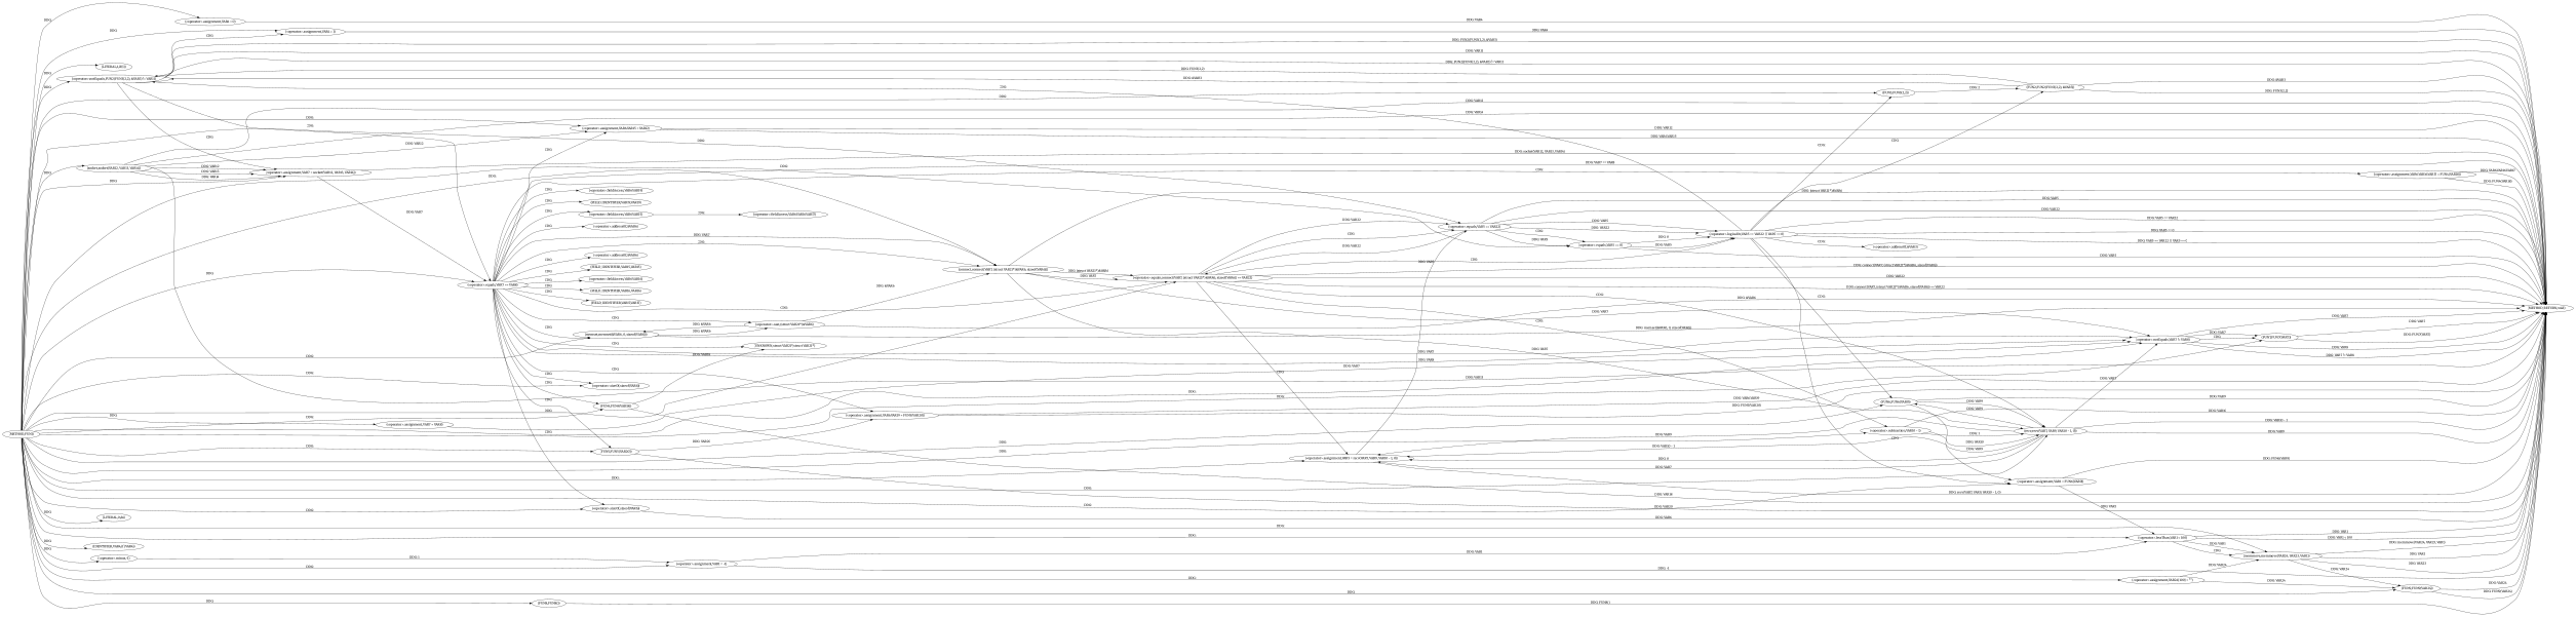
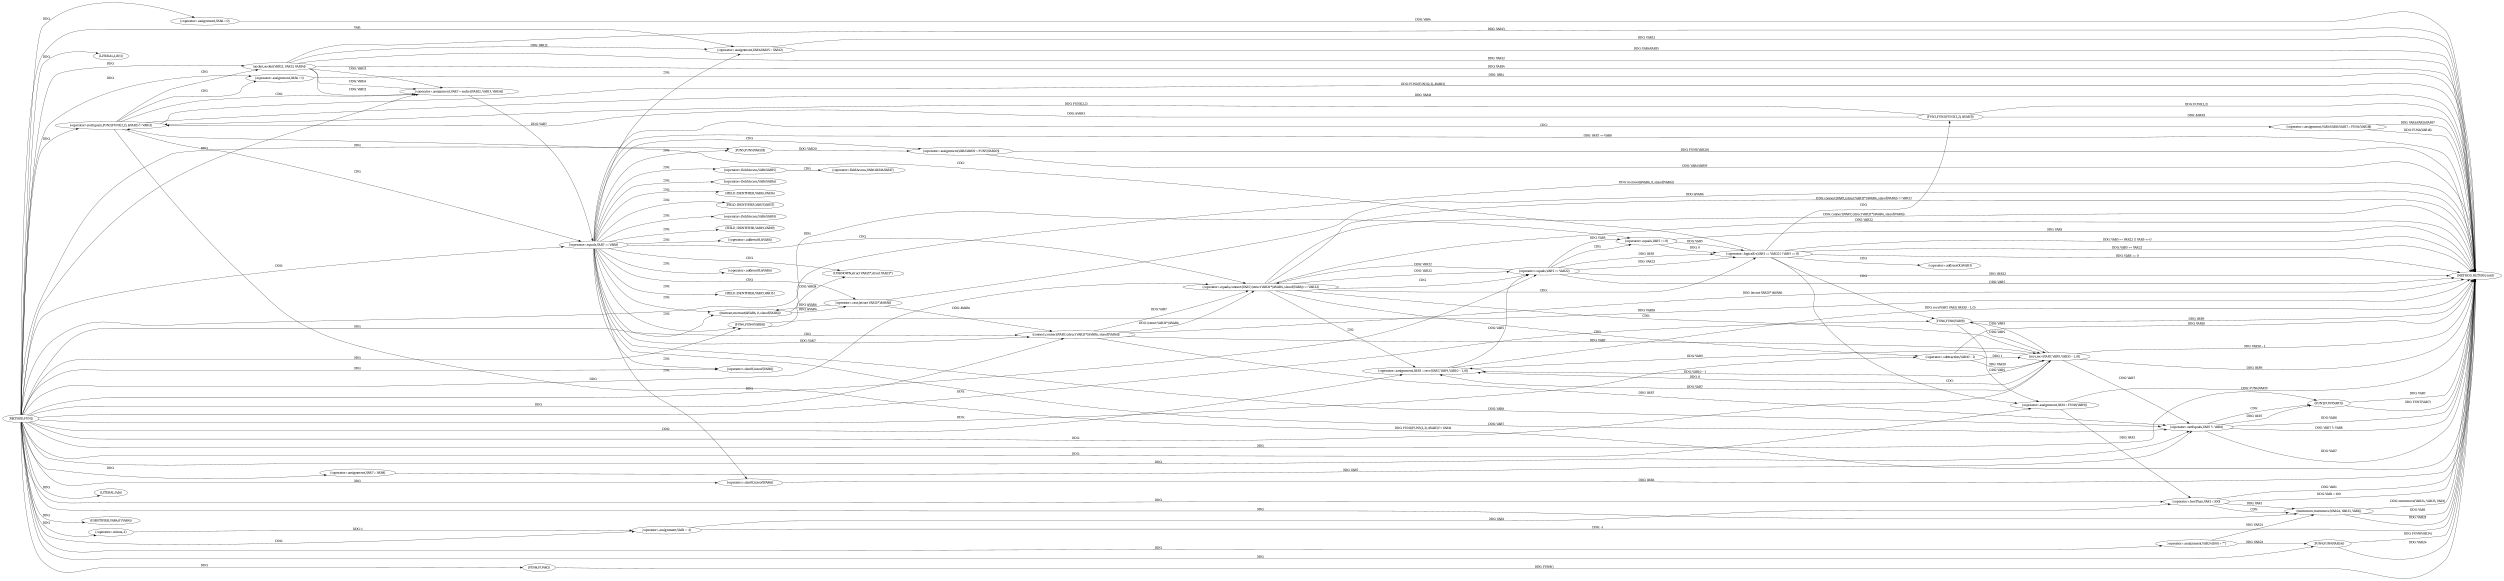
  digraph {
    fontname=Merriweather
    rankdir=LR
    node [fontname=Merriweather]
    edge [fontname=Merriweather]
    n1 [label="(METHOD,FUN1)"]
    n2 [label="(<operator>.assignment,VAR1 = -1)"]
    n3 [label="(<operator>.minus,-1)"]
    n4 [label="(LITERAL,1,if(1))"]
    n5 [label="(<operator>.assignment,VAR4 = 0)"]
    n6 [label="(<operator>.assignment,VAR7 = VAR8)"]
    n7 [label="(<operator>.notEquals,FUN2(FUN3(2,2), &VAR3) != VAR11)"]
-   n8 [label="(FUN3,FUN3(2,2))"]
    n9 [label="(<operator>.assignment,VAR4 = 1)"]
    n10 [label="(<operator>.assignment,VAR7 = socket(VAR12, VAR13, VAR14))"]
    n11 [label="(socket,socket(VAR12, VAR13, VAR14))"]
    n12 [label="(<operator>.equals,VAR7 == VAR8)"]
    n13 [label="(memset,memset(&VAR6, 0, sizeof(VAR6)))"]
    n14 [label="(<operator>.sizeOf,sizeof(VAR6))"]
    n15 [label="(<operator>.assignment,VAR6.VAR15 = VAR12)"]
    n16 [label="(FUN4,FUN4(VAR18))"]
    n17 [label="(FUN5,FUN5(VAR20))"]
    n18 [label="(<operator>.equals,connect(VAR7, (struct VAR21*)&VAR6, sizeof(VAR6)) == VAR22)"]
    n19 [label="(connect,connect(VAR7, (struct VAR21*)&VAR6, sizeof(VAR6)))"]
    n20 [label="(<operator>.sizeOf,sizeof(VAR6))"]
    n21 [label="(<operator>.assignment,VAR5 = recv(VAR7, VAR9, VAR10 - 1, 0))"]
    n22 [label="(recv,recv(VAR7, VAR9, VAR10 - 1, 0))"]
    n23 [label="(<operator>.subtraction,VAR10 - 1)"]
    n24 [label="(<operator>.equals,VAR5 == VAR22)"]
    n25 [label="(<operator>.equals,VAR5 == 0)"]
    n26 [label="(<operator>.assignment,VAR1 = FUN6(VAR9))"]
    n27 [label="(FUN6,FUN6(VAR9))"]
    n28 [label="(LITERAL,0,do)"]
    n29 [label="(<operator>.notEquals,VAR7 != VAR8)"]
    n30 [label="(FUN7,FUN7(VAR7))"]
    n31 [label="(IDENTIFIER,VAR4,if (VAR4))"]
    n32 [label="(FUN8,FUN8())"]
    n33 [label="(<operator>.assignment,VAR24[100] = \"\")"]
    n34 [label="(<operator>.lessThan,VAR1 < 100)"]
    n35 [label="(memmove,memmove(VAR24, VAR23, VAR1))"]
    n36 [label="(FUN9,FUN9(VAR24))"]
    n37 [label="(METHOD_RETURN,void)"]
    n38 [label="(FUN2,FUN2(FUN3(2,2), &VAR3))"]
    n39 [label="(<operator>.assignment,VAR6.VAR16.VAR17 = FUN4(VAR18))"]
    n40 [label="(<operator>.assignment,VAR6.VAR19 = FUN5(VAR20))"]
    n41 [label="(<operator>.cast,(struct VAR21*)&VAR6)"]
    n42 [label="(<operator>.addressOf,&VAR6)"]
    n43 [label="(<operator>.fieldAccess,VAR6.VAR15)"]
    n44 [label="(FIELD_IDENTIFIER,VAR15,VAR15)"]
    n45 [label="(<operator>.fieldAccess,VAR6.VAR16)"]
    n46 [label="(FIELD_IDENTIFIER,VAR16,VAR16)"]
    n47 [label="(FIELD_IDENTIFIER,VAR17,VAR17)"]
    n48 [label="(<operator>.fieldAccess,VAR6.VAR19)"]
    n49 [label="(FIELD_IDENTIFIER,VAR19,VAR19)"]
    n50 [label="(UNKNOWN,struct VAR21*,struct VAR21*)"]
    n51 [label="(<operator>.addressOf,&VAR6)"]
    n52 [label="(<operator>.logicalOr,VAR5 == VAR22 || VAR5 == 0)"]
    n53 [label="(<operator>.fieldAccess,VAR6.VAR16.VAR17)"]
    n54 [label="(<operator>.addressOf,&VAR3)"]
    n1 -> n2 [label="DDG: "]
    n1 -> n3 [label="DDG: "]
    n1 -> n4 [label="DDG: "]
    n1 -> n5 [label="DDG: "]
    n1 -> n6 [label="DDG: "]
    n1 -> n7 [label="DDG: "]
-   n1 -> n8 [label="DDG: "]
    n1 -> n9 [label="DDG: "]
    n1 -> n10 [label="DDG: "]
    n1 -> n11 [label="DDG: "]
    n1 -> n12 [label="DDG: "]
    n1 -> n13 [label="DDG: "]
    n1 -> n14 [label="DDG: "]
-   n1 -> n15 [label="DDG: "]
+   n1 -> n15 [label="VAR: "]
    n1 -> n16 [label="DDG: "]
    n1 -> n17 [label="DDG: "]
    n1 -> n18 [label="DDG: "]
    n1 -> n19 [label="DDG: "]
    n1 -> n20 [label="DDG: "]
    n1 -> n21 [label="DDG: "]
    n1 -> n22 [label="DDG: "]
    n1 -> n23 [label="DDG: "]
    n1 -> n24 [label="DDG: "]
    n1 -> n25 [label="DDG: "]
    n1 -> n26 [label="DDG: "]
    n1 -> n27 [label="DDG: "]
    n1 -> n28 [label="DDG: "]
    n1 -> n29 [label="DDG: "]
    n1 -> n30 [label="DDG: "]
    n1 -> n31 [label="DDG: "]
    n1 -> n32 [label="DDG: "]
    n1 -> n33 [label="DDG: "]
    n1 -> n34 [label="DDG: "]
    n1 -> n35 [label="DDG: "]
    n1 -> n36 [label="DDG: "]
    n2 -> n34 [label="DDG: VAR1"]
    n2 -> n37 [label="DDG: -1"]
    n3 -> n2 [label="DDG: 1"]
    n5 -> n37 [label="DDG: VAR4"]
    n6 -> n29 [label="DDG: VAR7"]
    n7 -> n9 [label="CDG: "]
    n7 -> n10 [label="CDG: "]
+   n7 -> n11 [label="CDG: "]
    n7 -> n12 [label="CDG: "]
    n7 -> n37 [label="DDG: FUN2(FUN3(2,2), &VAR3)"]
    n7 -> n37 [label="DDG: VAR11"]
    n7 -> n37 [label="DDG: FUN2(FUN3(2,2), &VAR3) != VAR11"]
-   n8 -> n38 [label="DDG: 2"]
    n9 -> n37 [label="DDG: VAR4"]
    n10 -> n12 [label="DDG: VAR7"]
-   n10 -> n37 [label="DDG: socket(VAR12, VAR13, VAR14)"]
    n11 -> n10 [label="DDG: VAR12"]
    n11 -> n10 [label="DDG: VAR13"]
    n11 -> n10 [label="DDG: VAR14"]
    n11 -> n15 [label="DDG: VAR12"]
    n11 -> n37 [label="DDG: VAR12"]
    n11 -> n37 [label="DDG: VAR14"]
    n11 -> n37 [label="DDG: VAR13"]
    n12 -> n13 [label="CDG: "]
    n12 -> n14 [label="CDG: "]
    n12 -> n15 [label="CDG: "]
    n12 -> n16 [label="CDG: "]
    n12 -> n17 [label="CDG: "]
    n12 -> n18 [label="CDG: "]
    n12 -> n19 [label="DDG: VAR7"]
    n12 -> n19 [label="CDG: "]
    n12 -> n20 [label="CDG: "]
    n12 -> n29 [label="DDG: VAR7"]
    n12 -> n29 [label="DDG: VAR8"]
    n12 -> n37 [label="DDG: VAR7 == VAR8"]
    n12 -> n39 [label="CDG: "]
    n12 -> n40 [label="CDG: "]
    n12 -> n41 [label="CDG: "]
    n12 -> n42 [label="CDG: "]
    n12 -> n43 [label="CDG: "]
    n12 -> n44 [label="CDG: "]
    n12 -> n45 [label="CDG: "]
    n12 -> n46 [label="CDG: "]
    n12 -> n47 [label="CDG: "]
    n12 -> n48 [label="CDG: "]
    n12 -> n49 [label="CDG: "]
    n12 -> n50 [label="CDG: "]
    n12 -> n51 [label="CDG: "]
    n13 -> n37 [label="DDG: memset(&VAR6, 0, sizeof(VAR6))"]
    n13 -> n41 [label="DDG: &VAR6"]
    n15 -> n37 [label="DDG: VAR12"]
    n15 -> n37 [label="DDG: VAR6.VAR15"]
    n16 -> n37 [label="DDG: VAR18"]
    n16 -> n50 [label="DDG: VAR18"]
-   n17 -> n37 [label="DDG: VAR20"]
    n17 -> n40 [label="DDG: VAR20"]
    n18 -> n21 [label="CDG: "]
    n18 -> n22 [label="CDG: "]
    n18 -> n23 [label="CDG: "]
    n18 -> n24 [label="DDG: VAR22"]
    n18 -> n24 [label="CDG: "]
    n18 -> n37 [label="DDG: connect(VAR7, (struct VAR21*)&VAR6, sizeof(VAR6))"]
    n18 -> n37 [label="DDG: VAR22"]
    n18 -> n37 [label="DDG: connect(VAR7, (struct VAR21*)&VAR6, sizeof(VAR6)) == VAR22"]
    n18 -> n52 [label="CDG: "]
    n19 -> n18 [label="DDG: VAR7"]
    n19 -> n18 [label="DDG: (struct VAR21*)&VAR6"]
    n19 -> n22 [label="DDG: VAR7"]
    n19 -> n29 [label="DDG: VAR7"]
    n19 -> n37 [label="DDG: (struct VAR21*)&VAR6"]
    n20 -> n37 [label="DDG: VAR6"]
    n21 -> n24 [label="DDG: VAR5"]
    n21 -> n37 [label="DDG: recv(VAR7, VAR9, VAR10 - 1, 0)"]
    n22 -> n21 [label="DDG: VAR7"]
    n22 -> n21 [label="DDG: VAR9"]
    n22 -> n21 [label="DDG: VAR10 - 1"]
    n22 -> n21 [label="DDG: 0"]
    n22 -> n27 [label="DDG: VAR9"]
    n22 -> n29 [label="DDG: VAR7"]
    n22 -> n37 [label="DDG: VAR10 - 1"]
    n22 -> n37 [label="DDG: VAR9"]
    n23 -> n22 [label="DDG: VAR10"]
    n23 -> n22 [label="DDG: 1"]
    n23 -> n37 [label="DDG: VAR10"]
    n24 -> n18 [label="DDG: VAR22"]
    n24 -> n25 [label="DDG: VAR5"]
    n24 -> n25 [label="CDG: "]
    n24 -> n37 [label="DDG: VAR5"]
    n24 -> n37 [label="DDG: VAR22"]
    n24 -> n52 [label="DDG: VAR5"]
    n24 -> n52 [label="DDG: VAR22"]
    n25 -> n37 [label="DDG: VAR5"]
    n25 -> n52 [label="DDG: VAR5"]
    n25 -> n52 [label="DDG: 0"]
    n26 -> n34 [label="DDG: VAR1"]
    n26 -> n37 [label="DDG: FUN6(VAR9)"]
    n27 -> n22 [label="DDG: VAR9"]
    n27 -> n26 [label="DDG: VAR9"]
    n27 -> n37 [label="DDG: VAR9"]
    n29 -> n30 [label="DDG: VAR7"]
    n29 -> n30 [label="CDG: "]
    n29 -> n37 [label="DDG: VAR8"]
    n29 -> n37 [label="DDG: VAR7 != VAR8"]
    n29 -> n37 [label="DDG: VAR7"]
    n30 -> n37 [label="DDG: VAR7"]
    n30 -> n37 [label="DDG: FUN7(VAR7)"]
    n32 -> n37 [label="DDG: FUN8()"]
    n33 -> n35 [label="DDG: VAR24"]
    n33 -> n36 [label="DDG: VAR24"]
    n34 -> n35 [label="DDG: VAR1"]
    n34 -> n35 [label="CDG: "]
    n34 -> n37 [label="DDG: VAR1 < 100"]
    n34 -> n37 [label="DDG: VAR1"]
-   n35 -> n36 [label="DDG: VAR24"]
    n35 -> n37 [label="DDG: VAR23"]
    n35 -> n37 [label="DDG: memmove(VAR24, VAR23, VAR1)"]
    n35 -> n37 [label="DDG: VAR1"]
    n36 -> n37 [label="DDG: FUN9(VAR24)"]
    n36 -> n37 [label="DDG: VAR24"]
    n38 -> n7 [label="DDG: FUN3(2,2)"]
    n38 -> n7 [label="DDG: &VAR3"]
    n38 -> n37 [label="DDG: FUN3(2,2)"]
    n38 -> n37 [label="DDG: &VAR3"]
    n39 -> n37 [label="DDG: FUN4(VAR18)"]
    n39 -> n37 [label="DDG: VAR6.VAR16.VAR17"]
    n40 -> n37 [label="DDG: VAR6.VAR19"]
    n40 -> n37 [label="DDG: FUN5(VAR20)"]
    n41 -> n13 [label="DDG: &VAR6"]
    n41 -> n19 [label="DDG: &VAR6"]
    n41 -> n37 [label="DDG: &VAR6"]
    n43 -> n53 [label="CDG: "]
    n52 -> n7 [label="CDG: "]
-   n52 -> n8 [label="CDG: "]
    n52 -> n26 [label="CDG: "]
    n52 -> n27 [label="CDG: "]
    n52 -> n37 [label="DDG: VAR5 == VAR22"]
    n52 -> n37 [label="DDG: VAR5 == 0"]
    n52 -> n37 [label="DDG: VAR5 == VAR22 || VAR5 == 0"]
    n52 -> n38 [label="CDG: "]
    n52 -> n54 [label="CDG: "]
  }
